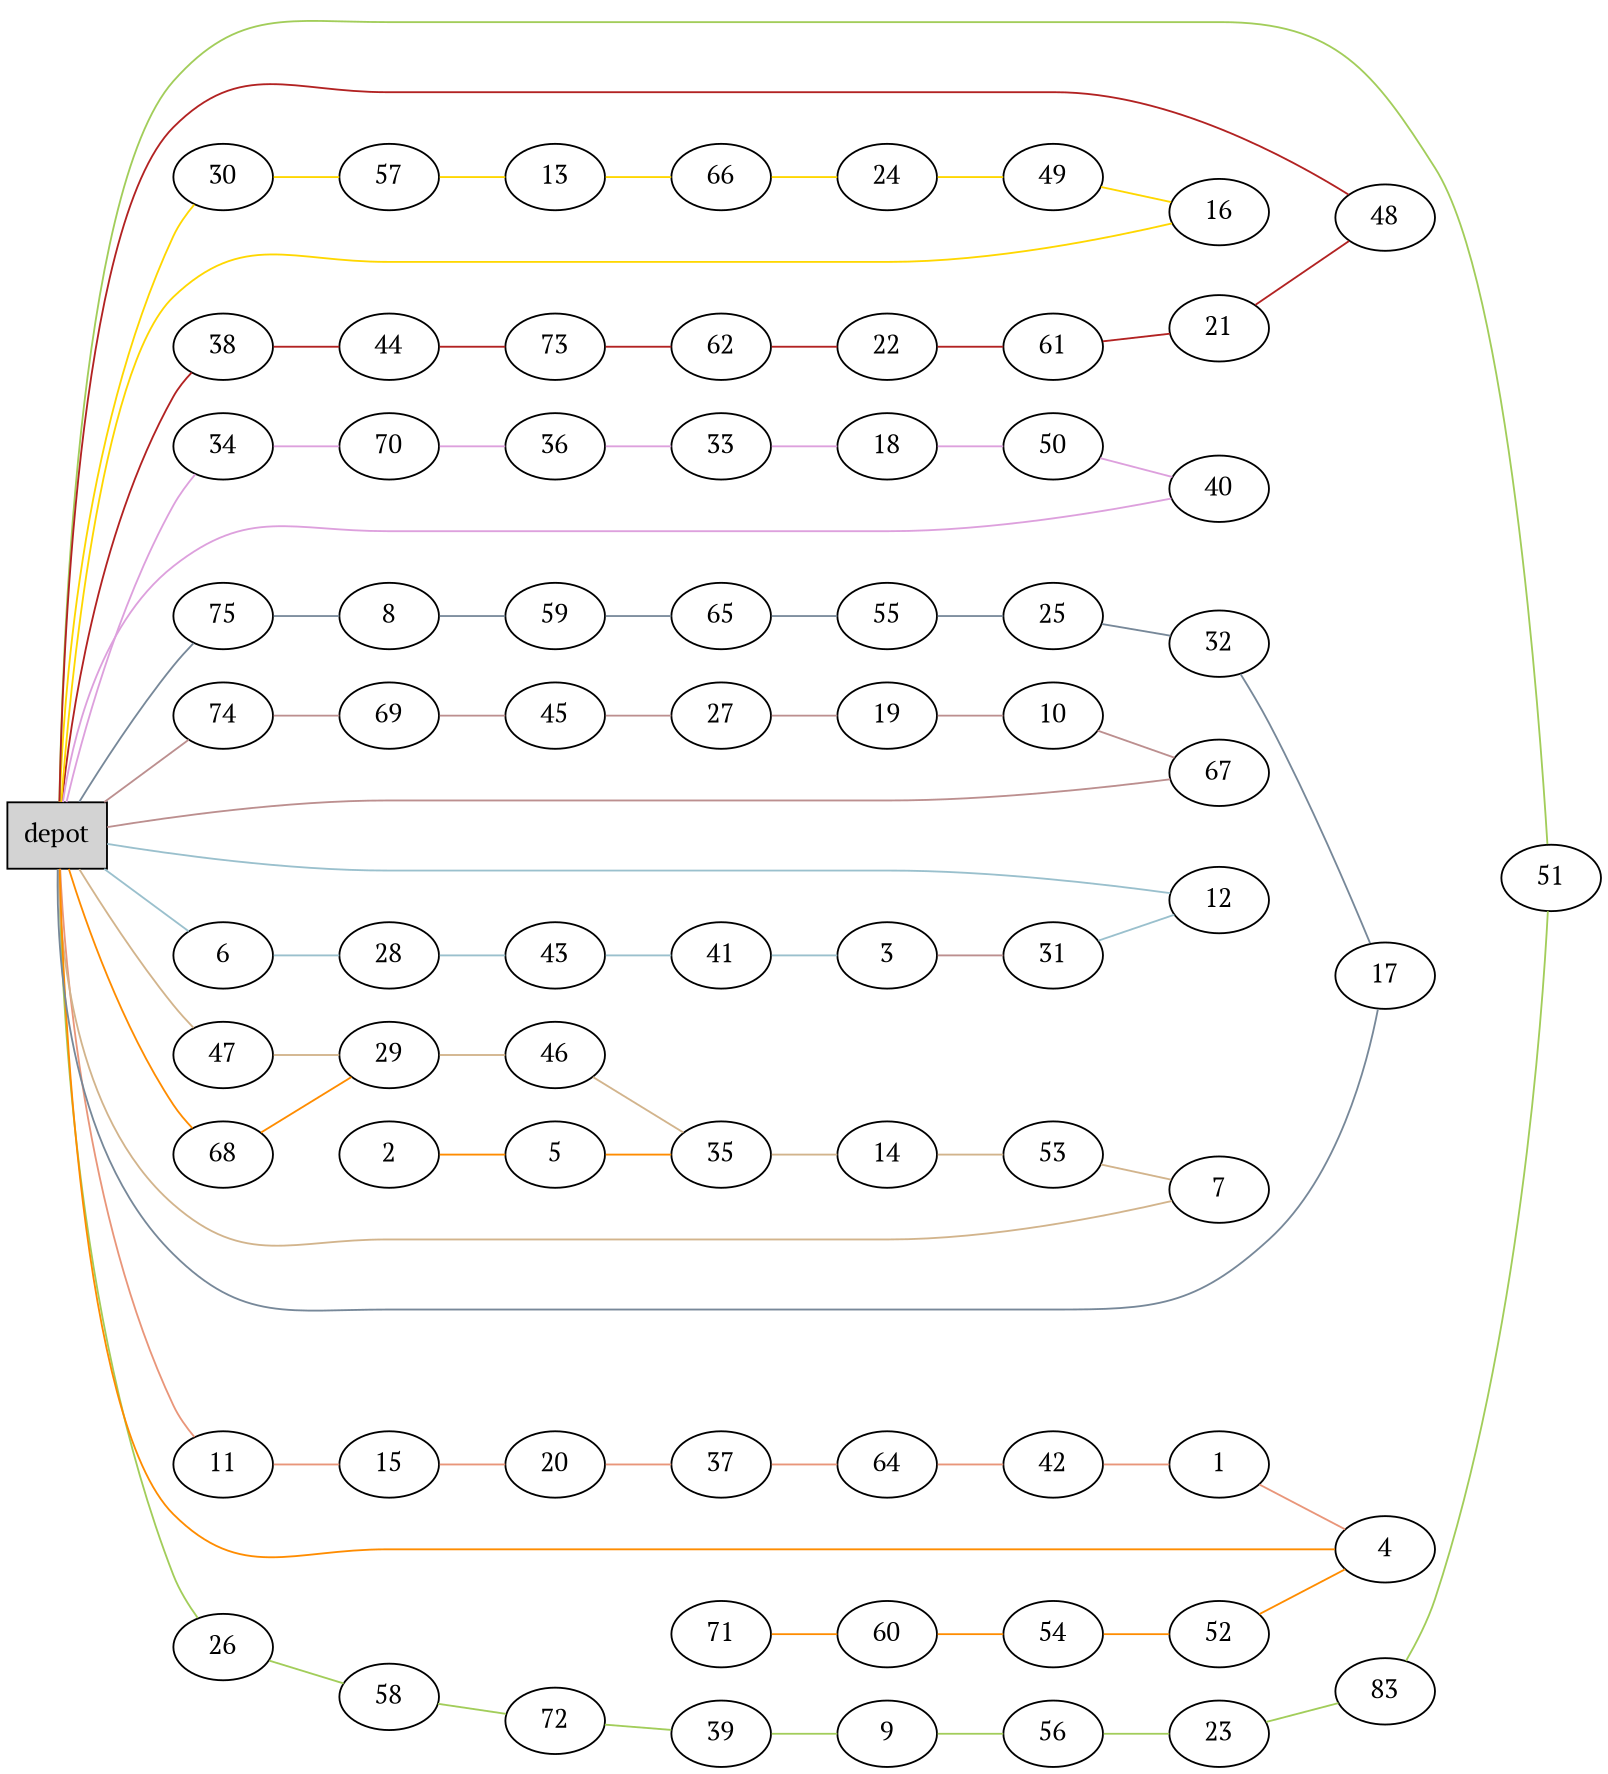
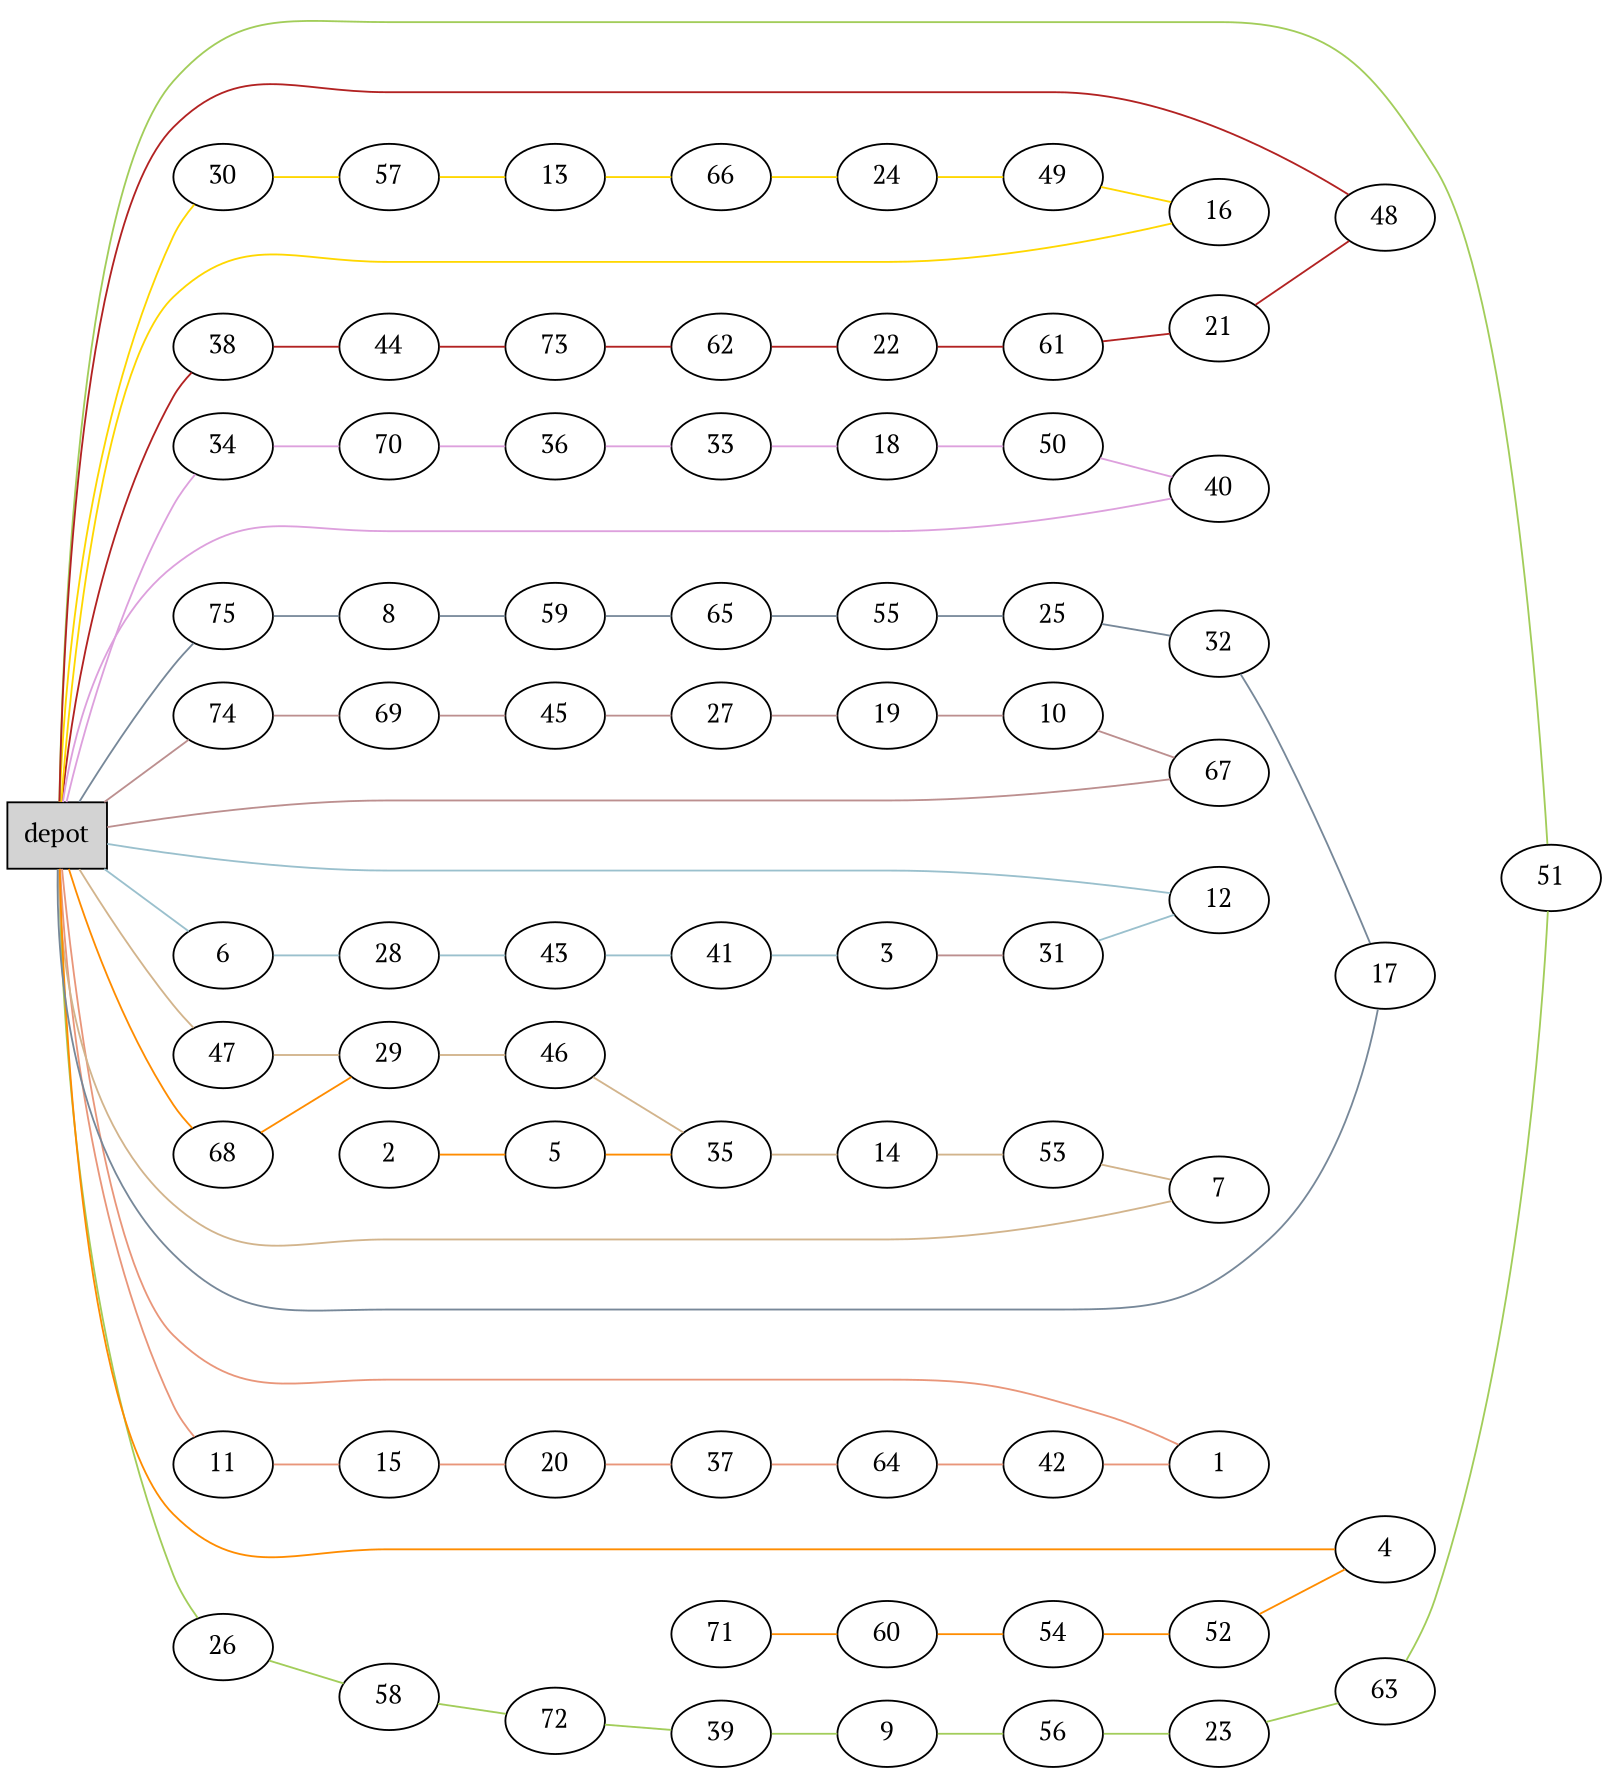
  graph {
    fontname="PT Serif"
    rankdir=LR
    node [fontname="PT Serif" shape=ellipse]
    edge [color=darkolivegreen3 fontname="PT Serif"]
    n1 [label=depot shape=box style=filled]
    11
    30
    34
    47
    68
    74
    26
    6
    38
    75
    15
    57
    70
    29
    69
    58
    28
    44
    8
    20
    37
    64
    42
    1
    13
    66
    24
    49
    16
    36
    33
    18
    50
    40
    46
    35
    14
    53
    7
    2
    5
    71
    60
    54
    52
    4
    45
    27
    19
    10
    67
    72
    39
    9
    56
    23
-   63 [label=83]
+   63
    51
    43
    41
    3
    31
    12
    73
    62
    22
    61
    21
    48
    59
    65
    55
    25
    32
    17
    n1 -- 11 [color=darksalmon]
    n1 -- 30 [color=gold]
    n1 -- 34 [color=plum]
    n1 -- 47 [color=tan]
    n1 -- 68 [color=darkorange]
    n1 -- 74 [color=rosybrown]
    n1 -- 26
    n1 -- 6 [color=lightblue3]
    n1 -- 38 [color=firebrick]
    n1 -- 75 [color=lightslategray]
    11 -- 15 [color=darksalmon]
    30 -- 57 [color=gold]
    34 -- 70 [color=plum]
    47 -- 29 [color=tan]
    68 -- 29 [color=darkorange]
    74 -- 69 [color=rosybrown]
    26 -- 58
    6 -- 28 [color=lightblue3]
    38 -- 44 [color=firebrick]
    75 -- 8 [color=lightslategray]
    15 -- 20 [color=darksalmon]
    57 -- 13 [color=gold]
    70 -- 36 [color=plum]
    29 -- 46 [color=tan]
    69 -- 45 [color=rosybrown]
    58 -- 72
    28 -- 43 [color=lightblue3]
    44 -- 73 [color=firebrick]
    8 -- 59 [color=lightslategray]
    20 -- 37 [color=darksalmon]
    37 -- 64 [color=darksalmon]
    64 -- 42 [color=darksalmon]
    42 -- 1 [color=darksalmon]
-   1 -- 4 [color=darksalmon]
+   1 -- n1 [color=darksalmon]
    13 -- 66 [color=gold]
    66 -- 24 [color=gold]
    24 -- 49 [color=gold]
    49 -- 16 [color=gold]
    16 -- n1 [color=gold]
    36 -- 33 [color=plum]
    33 -- 18 [color=plum]
    18 -- 50 [color=plum]
    50 -- 40 [color=plum]
    40 -- n1 [color=plum]
    46 -- 35 [color=tan]
    35 -- 14 [color=tan]
    14 -- 53 [color=tan]
    53 -- 7 [color=tan]
    7 -- n1 [color=tan]
    2 -- 5 [color=darkorange]
    5 -- 35 [color=darkorange]
    71 -- 60 [color=darkorange]
    60 -- 54 [color=darkorange]
    54 -- 52 [color=darkorange]
    52 -- 4 [color=darkorange]
    4 -- n1 [color=darkorange]
    45 -- 27 [color=rosybrown]
    27 -- 19 [color=rosybrown]
    19 -- 10 [color=rosybrown]
    10 -- 67 [color=rosybrown]
    67 -- n1 [color=rosybrown]
    72 -- 39
    39 -- 9
    9 -- 56
    56 -- 23
    23 -- 63
    63 -- 51
    51 -- n1
    43 -- 41 [color=lightblue3]
    41 -- 3 [color=lightblue3]
    3 -- 31 [color=rosybrown]
    31 -- 12 [color=lightblue3]
    12 -- n1 [color=lightblue3]
    73 -- 62 [color=firebrick]
    62 -- 22 [color=firebrick]
    22 -- 61 [color=firebrick]
    61 -- 21 [color=firebrick]
    21 -- 48 [color=firebrick]
    48 -- n1 [color=firebrick]
    59 -- 65 [color=lightslategray]
    65 -- 55 [color=lightslategray]
    55 -- 25 [color=lightslategray]
    25 -- 32 [color=lightslategray]
    32 -- 17 [color=lightslategray]
    17 -- n1 [color=lightslategray]
  }
